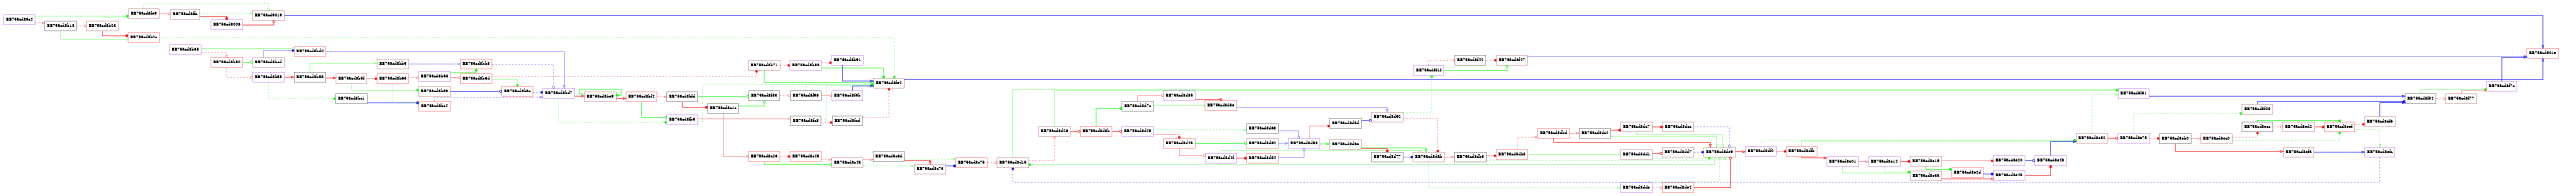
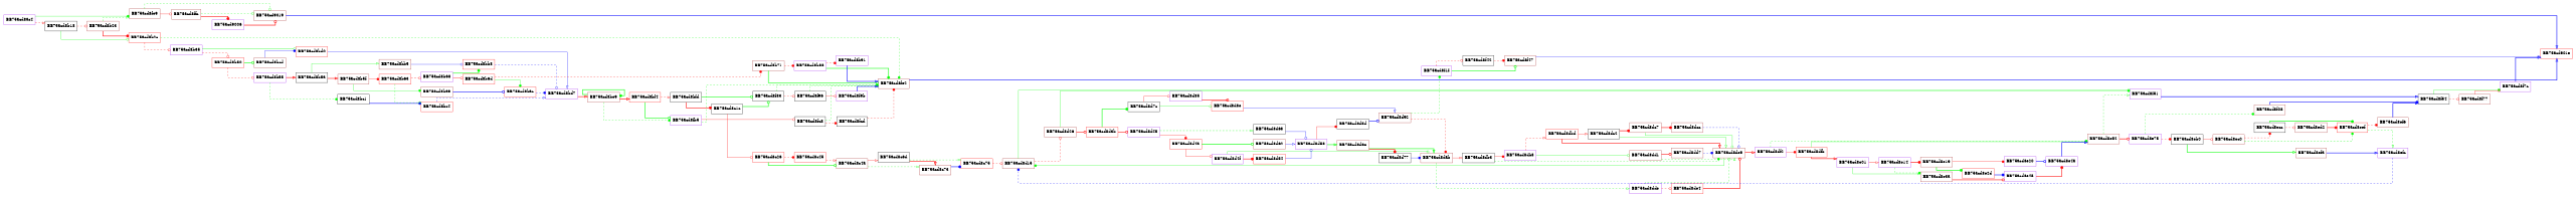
  digraph {
    rankdir=LR
    splines=ortho
    node [color=brown shape=box]
    edge [arrowhead=dot color=red style=bold]
    BB75acd8ac4 [color=purple]
    BB75acd8fe9
    BB75acd8b18 [color=black]
    BB75acd9019
    BB75acd8ffc
    BB75acd8b2c [color=red]
    BB75acd8b23
    BB75acd901e [color=red]
    BB75acd9006 [color=purple]
    BB75acd8fe2
    BB75acd8b35 [color=purple]
    BB75acd8bd0 [color=red]
    BB75acd8b50 [color=red]
    BB75acd8bd7 [color=purple]
    BB75acd8bcd
    BB75acd8b55 [color=purple]
    BB75acd8fb5 [color=purple]
    BB75acd8be9
    BB75acd8bc1 [color=black]
    BB75acd8b5a [color=black]
    BB75acd8bc4 [color=red]
    BB75acd8bb5
    BB75acd8b5f
    BB75acd8bb8 [color=red]
    BB75acd8ba9
    BB75acd8b63 [color=red]
    BB75acd8bac [color=red]
    BB75acd8b68 [color=purple]
    BB75acd8b6d [color=red]
    BB75acd8b71
    BB75acd8b88 [color=purple]
    BB75acd8b91 [color=purple]
    BB75acd8fc8 [color=black]
    BB75acd8bf4 [color=red]
    BB75acd8fcd [color=black]
    BB75acd8bfd [color=black]
    BB75acd8f83 [color=black]
    BB75acd8c1c [color=black]
    BB75acd8f96 [color=black]
    BB75acd8c26 [color=red]
    BB75acd8f9b [color=purple]
    BB75acd8c4a
    BB75acd8c45 [color=red]
    BB75acd8c73
    BB75acd8c6d [color=black]
    BB75acd8c75 [color=red]
    BB75acd8d15
    BB75acd8f51 [color=purple]
    BB75acd8d26
    BB75acd8f54 [color=black]
    BB75acd8d3b [color=red]
    BB75acd8f7c [color=purple]
    BB75acd8f77
    BB75acd8d7c [color=black]
    BB75acd8d45 [color=purple]
    BB75acd8d8e [color=red]
    BB75acd8d85 [color=purple]
    BB75acd8d68 [color=black]
    BB75acd8d4a [color=red]
    BB75acd8d92
    BB75acd8d58 [color=purple]
    BB75acd8d62
    BB75acd8d4f [color=purple]
    BB75acd8d6e
    BB75acd8d5d [color=black]
    BB75acd8dab
    BB75acd8d54 [color=red]
    BB75acd8dde [color=purple]
    BB75acd8db3 [color=black]
    BB75acd8de9
    BB75acd8de4 [color=red]
-   BB75acd8db8 [color=red]
+   BB75acd8db8 [color=purple]
    BB75acd8d77 [color=black]
    BB75acd8f1f [color=purple]
    BB75acd8f47
    BB75acd8f42 [color=black]
    BB75acd8df2 [color=purple]
    BB75acd8dd1
    BB75acd8dbd [color=red]
    BB75acd8e52
    BB75acd8dfb [color=red]
    BB75acd8dd7
    BB75acd8dc2 [color=black]
    BB75acd8dc7
    BB75acd8dcc
    BB75acd8e75 [color=purple]
    BB75acd8e01 [color=purple]
    BB75acd8f08
    BB75acd8eb0 [color=black]
    BB75acd8e3a
    BB75acd8e14 [color=purple]
    BB75acd8e45 [color=purple]
    BB75acd8e19
    BB75acd8e4a [color=purple]
    BB75acd8e2d [color=red]
    BB75acd8e20 [color=purple]
    BB75acd8efa
    BB75acd8ec0
    BB75acd8efc [color=purple]
    BB75acd8eef [color=red]
    BB75acd8ecc [color=black]
    BB75acd8ef6
    BB75acd8ed2
    BB75acd8ac4 -> BB75acd8fe9 [color=green style=solid]
    BB75acd8ac4 -> BB75acd8b18 [arrowhead=onormal style=dashed]
    BB75acd8fe9 -> BB75acd9019 [arrowhead=odot color=green style=dashed]
    BB75acd8fe9 -> BB75acd8ffc [arrowhead=odot style=solid]
    BB75acd8b18 -> BB75acd8b2c [arrowhead=odot color=green style=solid]
    BB75acd8b18 -> BB75acd8b23 [arrowhead=odot style=dashed]
    BB75acd9019 -> BB75acd901e [arrowhead=onormal color=blue]
    BB75acd8ffc -> BB75acd9019 [arrowhead=odot color=green style=dashed]
    BB75acd8ffc -> BB75acd9006
    BB75acd8b2c -> BB75acd8fe2 [color=green style=dashed]
+   BB75acd8b2c -> BB75acd8b35 [arrowhead=odot style=dashed]
    BB75acd8b23 -> BB75acd8fe9 [arrowhead=onormal color=green style=dashed]
    BB75acd8b23 -> BB75acd8b2c
    BB75acd9006 -> BB75acd9019 [arrowhead=odot]
    BB75acd8fe2 -> BB75acd901e [arrowhead=onormal color=blue]
    BB75acd8b35 -> BB75acd8bd0 [arrowhead=odot color=green style=solid]
    BB75acd8b35 -> BB75acd8b50 [arrowhead=odot style=dashed]
    BB75acd8bd0 -> BB75acd8bd7 [arrowhead=onormal color=blue style=solid]
    BB75acd8b50 -> BB75acd8bcd [arrowhead=odot color=green]
    BB75acd8b50 -> BB75acd8b55 [arrowhead=odot style=dashed]
-   BB75acd8bd7 -> BB75acd8fb5 [color=green style=dashed]
+   BB75acd8be9 -> BB75acd8fb5 [color=green style=dashed]
    BB75acd8bd7 -> BB75acd8be9 [arrowhead=onormal]
    BB75acd8bcd -> BB75acd8bd0 [color=blue style=solid]
    BB75acd8b55 -> BB75acd8bc1 [color=green style=dashed]
    BB75acd8b55 -> BB75acd8b5a [arrowhead=onormal]
    BB75acd8fb5 -> BB75acd8fe2 [arrowhead=odot color=green style=dashed]
    BB75acd8fb5 -> BB75acd8fc8 [arrowhead=odot style=solid]
    BB75acd8be9 -> BB75acd8be9 [color=green]
    BB75acd8be9 -> BB75acd8bf4 [arrowhead=onormal]
    BB75acd8bc1 -> BB75acd8bc4 [color=blue]
    BB75acd8b5a -> BB75acd8bb5 [arrowhead=onormal color=green style=solid]
    BB75acd8b5a -> BB75acd8b5f [arrowhead=onormal]
    BB75acd8bc4 -> BB75acd8bd7 [arrowhead=onormal color=blue style=dashed]
    BB75acd8bb5 -> BB75acd8bb8 [arrowhead=odot color=blue style=solid]
    BB75acd8b5f -> BB75acd8ba9 [color=green style=solid]
    BB75acd8b5f -> BB75acd8b63 [style=solid]
    BB75acd8bb8 -> BB75acd8bd7 [arrowhead=odot color=blue style=dashed]
    BB75acd8ba9 -> BB75acd8bac [arrowhead=odot color=blue]
    BB75acd8b63 -> BB75acd8bc4 [arrowhead=odot color=green style=dashed]
    BB75acd8b63 -> BB75acd8b68 [arrowhead=odot style=dashed]
    BB75acd8bac -> BB75acd8bd7 [color=blue style=dashed]
    BB75acd8b68 -> BB75acd8bb8 [color=green]
    BB75acd8b68 -> BB75acd8b6d [arrowhead=odot style=solid]
    BB75acd8b6d -> BB75acd8bac [color=green style=solid]
    BB75acd8b6d -> BB75acd8b71 [style=dashed]
    BB75acd8b71 -> BB75acd8fe2 [arrowhead=odot color=green]
    BB75acd8b71 -> BB75acd8b88 [style=dashed]
    BB75acd8b88 -> BB75acd8fe2 [color=green]
    BB75acd8b88 -> BB75acd8b91 [style=dashed]
    BB75acd8b91 -> BB75acd8fe2 [arrowhead=onormal color=blue]
    BB75acd8fc8 -> BB75acd8fe2 [arrowhead=odot color=green style=dashed]
    BB75acd8fc8 -> BB75acd8fcd [style=dashed]
    BB75acd8bf4 -> BB75acd8fb5 [arrowhead=odot color=green]
    BB75acd8bf4 -> BB75acd8bfd [arrowhead=onormal style=dashed]
    BB75acd8fcd -> BB75acd8fe2 [style=dashed]
    BB75acd8bfd -> BB75acd8f83 [arrowhead=odot color=green]
    BB75acd8bfd -> BB75acd8c1c
    BB75acd8f83 -> BB75acd8fe2 [color=green style=dashed]
    BB75acd8f83 -> BB75acd8f96 [arrowhead=odot style=dashed]
    BB75acd8c1c -> BB75acd8f83 [arrowhead=odot color=green]
    BB75acd8c1c -> BB75acd8c26 [arrowhead=odot style=solid]
    BB75acd8f96 -> BB75acd8fe2 [arrowhead=onormal color=green style=dashed]
    BB75acd8f96 -> BB75acd8f9b [arrowhead=odot style=solid]
    BB75acd8c26 -> BB75acd8c4a [arrowhead=odot color=green]
    BB75acd8c26 -> BB75acd8c45 [style=dashed]
    BB75acd8f9b -> BB75acd8fe2 [arrowhead=onormal color=blue]
    BB75acd8c4a -> BB75acd8c73 [arrowhead=onormal color=green style=dashed]
    BB75acd8c4a -> BB75acd8c6d [arrowhead=onormal style=solid]
    BB75acd8c45 -> BB75acd8c4a [arrowhead=onormal style=dashed]
    BB75acd8c73 -> BB75acd8c75 [color=blue]
    BB75acd8c6d -> BB75acd8c73 [arrowhead=onormal]
    BB75acd8c6d -> BB75acd8c75 [arrowhead=onormal color=green style=dashed]
    BB75acd8c75 -> BB75acd8d15 [arrowhead=odot style=dashed]
    BB75acd8d15 -> BB75acd8f51 [arrowhead=odot color=green style=solid]
    BB75acd8d15 -> BB75acd8d26 [arrowhead=odot style=dashed]
    BB75acd8f51 -> BB75acd8f54 [arrowhead=onormal color=blue]
    BB75acd8d26 -> BB75acd8f51 [color=green style=solid]
    BB75acd8d26 -> BB75acd8d3b [arrowhead=odot]
    BB75acd8f54 -> BB75acd8f7c [color=green style=solid]
    BB75acd8f54 -> BB75acd8f77 [arrowhead=odot style=dashed]
    BB75acd8d3b -> BB75acd8d7c [color=green]
    BB75acd8d3b -> BB75acd8d45 [arrowhead=odot]
    BB75acd8f7c -> BB75acd901e [arrowhead=onormal color=blue]
    BB75acd8f77 -> BB75acd8f7c [arrowhead=odot style=solid]
    BB75acd8d7c -> BB75acd8d8e [arrowhead=odot color=green style=solid]
    BB75acd8d7c -> BB75acd8d85 [arrowhead=odot style=solid]
    BB75acd8d45 -> BB75acd8d68 [arrowhead=onormal color=green style=dashed]
    BB75acd8d45 -> BB75acd8d4a [style=solid]
    BB75acd8d8e -> BB75acd8d92 [arrowhead=onormal color=blue style=solid]
    BB75acd8d85 -> BB75acd8d8e [arrowhead=odot]
    BB75acd8d68 -> BB75acd8d58 [arrowhead=odot color=blue style=solid]
    BB75acd8d4a -> BB75acd8d62 [arrowhead=odot color=green]
    BB75acd8d4a -> BB75acd8d4f [arrowhead=odot style=solid]
    BB75acd8d92 -> BB75acd8dab [style=dashed]
    BB75acd8d92 -> BB75acd8f1f [color=green style=dashed]
    BB75acd8d58 -> BB75acd8d6e [arrowhead=onormal color=green]
    BB75acd8d58 -> BB75acd8d5d [style=solid]
    BB75acd8d62 -> BB75acd8d58 [arrowhead=onormal color=blue style=solid]
    BB75acd8d4f -> BB75acd8dab [arrowhead=odot color=green style=solid]
    BB75acd8d4f -> BB75acd8d54
    BB75acd8d6e -> BB75acd8dab [arrowhead=onormal color=green]
    BB75acd8d6e -> BB75acd8d77
    BB75acd8d5d -> BB75acd8d92 [arrowhead=odot color=blue]
    BB75acd8dab -> BB75acd8dde [arrowhead=onormal color=green style=dashed]
    BB75acd8dab -> BB75acd8db3 [arrowhead=onormal style=solid]
    BB75acd8d54 -> BB75acd8d58 [arrowhead=odot color=blue style=solid]
    BB75acd8dde -> BB75acd8de9 [arrowhead=odot color=green style=dashed]
    BB75acd8dde -> BB75acd8de4 [arrowhead=odot style=dashed]
    BB75acd8db3 -> BB75acd8de9 [color=green style=dashed]
    BB75acd8db3 -> BB75acd8db8 [style=solid]
    BB75acd8de9 -> BB75acd8d15 [color=green style=solid]
    BB75acd8de9 -> BB75acd8df2 [arrowhead=onormal]
    BB75acd8de4 -> BB75acd8de9 [arrowhead=odot]
    BB75acd8db8 -> BB75acd8dd1 [arrowhead=odot color=green style=solid]
    BB75acd8db8 -> BB75acd8dbd [arrowhead=onormal style=dashed]
    BB75acd8d77 -> BB75acd8dab [color=blue style=solid]
    BB75acd8f1f -> BB75acd8f47 [arrowhead=odot color=green]
    BB75acd8f1f -> BB75acd8f42 [arrowhead=odot style=dashed]
    BB75acd8f47 -> BB75acd901e [arrowhead=onormal color=blue style=solid]
    BB75acd8f42 -> BB75acd8f47 [style=dashed]
    BB75acd8df2 -> BB75acd8e52 [color=green style=dashed]
    BB75acd8df2 -> BB75acd8dfb [style=solid]
    BB75acd8dd1 -> BB75acd8de9 [arrowhead=onormal color=green style=dashed]
    BB75acd8dd1 -> BB75acd8dd7 [arrowhead=odot]
    BB75acd8dbd -> BB75acd8de9 [arrowhead=onormal]
    BB75acd8dbd -> BB75acd8dc2 [arrowhead=onormal style=solid]
    BB75acd8e52 -> BB75acd8f51 [arrowhead=onormal color=green style=dashed]
    BB75acd8e52 -> BB75acd8e75 [arrowhead=odot]
    BB75acd8dfb -> BB75acd8e52 [arrowhead=onormal color=green style=solid]
    BB75acd8dfb -> BB75acd8e01 [arrowhead=onormal]
    BB75acd8dd7 -> BB75acd8de9 [color=blue style=dashed]
    BB75acd8dc2 -> BB75acd8de9 [arrowhead=onormal color=green style=solid]
    BB75acd8dc2 -> BB75acd8dc7
    BB75acd8dc7 -> BB75acd8de9 [arrowhead=odot color=green style=solid]
    BB75acd8dc7 -> BB75acd8dcc
    BB75acd8dcc -> BB75acd8de9 [arrowhead=odot color=blue style=dashed]
    BB75acd8e75 -> BB75acd8f08 [color=green style=dashed]
    BB75acd8e75 -> BB75acd8eb0 [style=dashed]
    BB75acd8e01 -> BB75acd8e3a [arrowhead=onormal color=green style=solid]
    BB75acd8e01 -> BB75acd8e14 [arrowhead=onormal style=solid]
    BB75acd8f08 -> BB75acd8f54 [color=blue]
-   BB75acd8eb0 -> BB75acd8efa [arrowhead=onormal]
+   BB75acd8eb0 -> BB75acd8efa [arrowhead=onormal color=green]
    BB75acd8eb0 -> BB75acd8ec0 [arrowhead=odot style=solid]
    BB75acd8e3a -> BB75acd8e45 [arrowhead=odot]
    BB75acd8e14 -> BB75acd8e3a [color=green style=dashed]
    BB75acd8e14 -> BB75acd8e19
    BB75acd8e45 -> BB75acd8e4a
    BB75acd8e19 -> BB75acd8e2d [color=green]
    BB75acd8e19 -> BB75acd8e20 [style=solid]
    BB75acd8e4a -> BB75acd8e52 [arrowhead=onormal color=blue]
    BB75acd8e2d -> BB75acd8e45 [color=blue]
    BB75acd8e20 -> BB75acd8e4a [arrowhead=odot color=blue]
    BB75acd8efa -> BB75acd8efc [arrowhead=onormal color=blue]
    BB75acd8ec0 -> BB75acd8eef [color=green style=dashed]
    BB75acd8ec0 -> BB75acd8ecc [style=dashed]
    BB75acd8efc -> BB75acd8d15 [color=blue style=dashed]
    BB75acd8eef -> BB75acd8efc [arrowhead=onormal color=green style=dashed]
    BB75acd8eef -> BB75acd8ef6 [style=dashed]
    BB75acd8ecc -> BB75acd8eef [color=green]
    BB75acd8ecc -> BB75acd8ed2 [arrowhead=odot style=dashed]
    BB75acd8ef6 -> BB75acd8f54 [arrowhead=onormal color=blue]
    BB75acd8ed2 -> BB75acd8eef
  }
